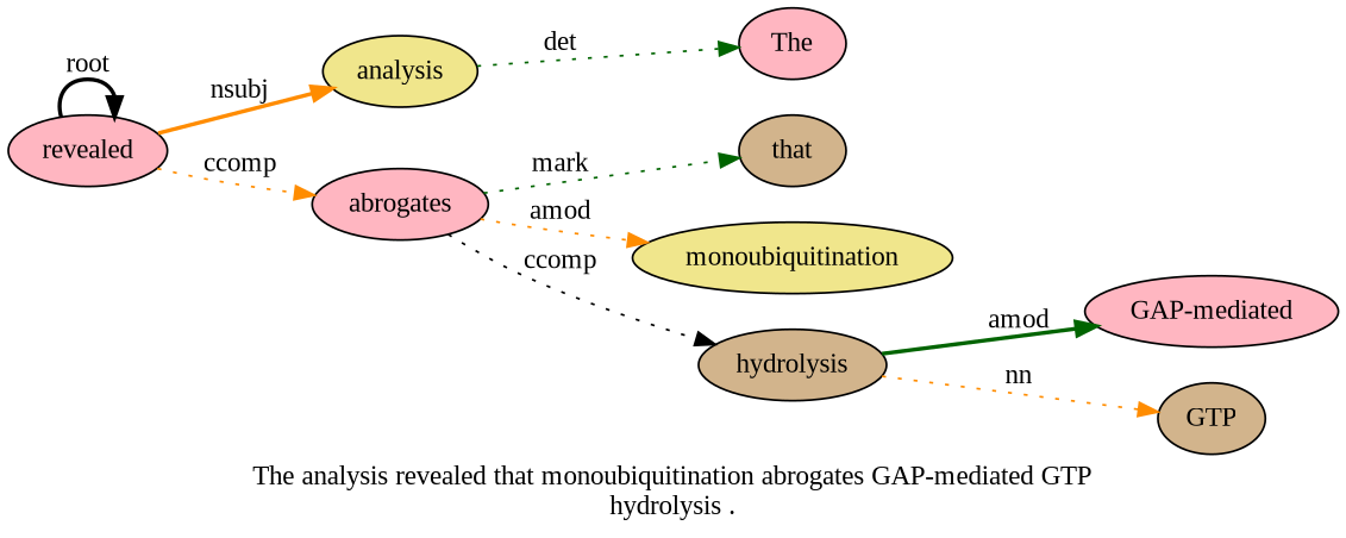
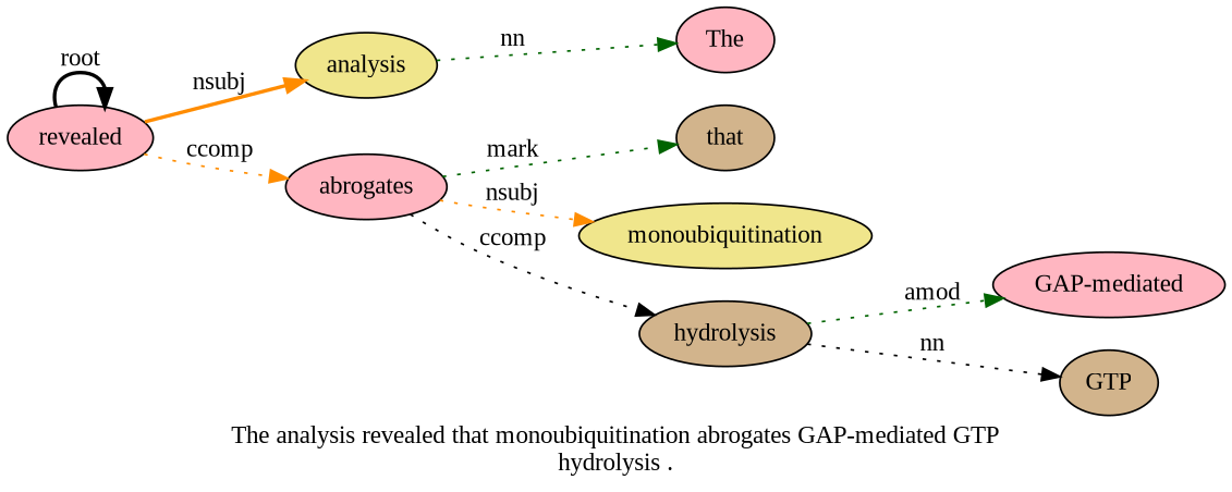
  digraph {
    fontname="Liberation Serif"
    label="The analysis revealed that monoubiquitination abrogates GAP-mediated GTP\nhydrolysis ."
    rankdir=LR
    node [fillcolor=lightpink fontname="Liberation Serif" style=filled]
    edge [color=darkorange fontname="Liberation Serif" style=dotted]
    n1 [fillcolor=khaki label=analysis]
    n2 [label=The]
    n3 [label=revealed]
    n4 [label=abrogates]
    n5 [fillcolor=tan label=that]
    n6 [fillcolor=khaki label=monoubiquitination]
    n7 [fillcolor=tan label=hydrolysis]
    n8 [label="GAP-mediated"]
    n9 [fillcolor=tan label=GTP]
-   n1 -> n2 [color=darkgreen label=det]
+   n1 -> n2 [color=darkgreen label=nn]
    n3 -> n1 [label=nsubj style=bold]
    n3 -> n3 [color=black label=root style=bold]
    n3 -> n4 [label=ccomp]
    n4 -> n5 [color=darkgreen label=mark]
-   n4 -> n6 [label=amod]
+   n4 -> n6 [label=nsubj]
    n4 -> n7 [color=black label=ccomp]
-   n7 -> n8 [color=darkgreen label=amod style=bold]
-   n7 -> n9 [label=nn]
+   n7 -> n8 [color=darkgreen label=amod]
+   n7 -> n9 [color=black label=nn]
  }
